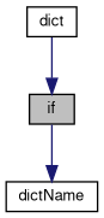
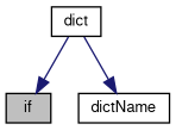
  digraph {
    rankdir=TB
    node [color=black fontname=FreeSans fontsize=10 shape=record]
    edge [color=midnightblue fontname=FreeSans fontsize=10 labelfontname=FreeSans labelfontsize=10 style=solid]
    n1 [fillcolor=grey75 fontcolor=black height=0.2 label=if style=filled width=0.4]
    n2 [height=0.2 label=dictName width=0.4]
    n3 [height=0.2 label=dict width=0.4]
-   n1 -> n2
+   n3 -> n2
    n3 -> n1
  }
